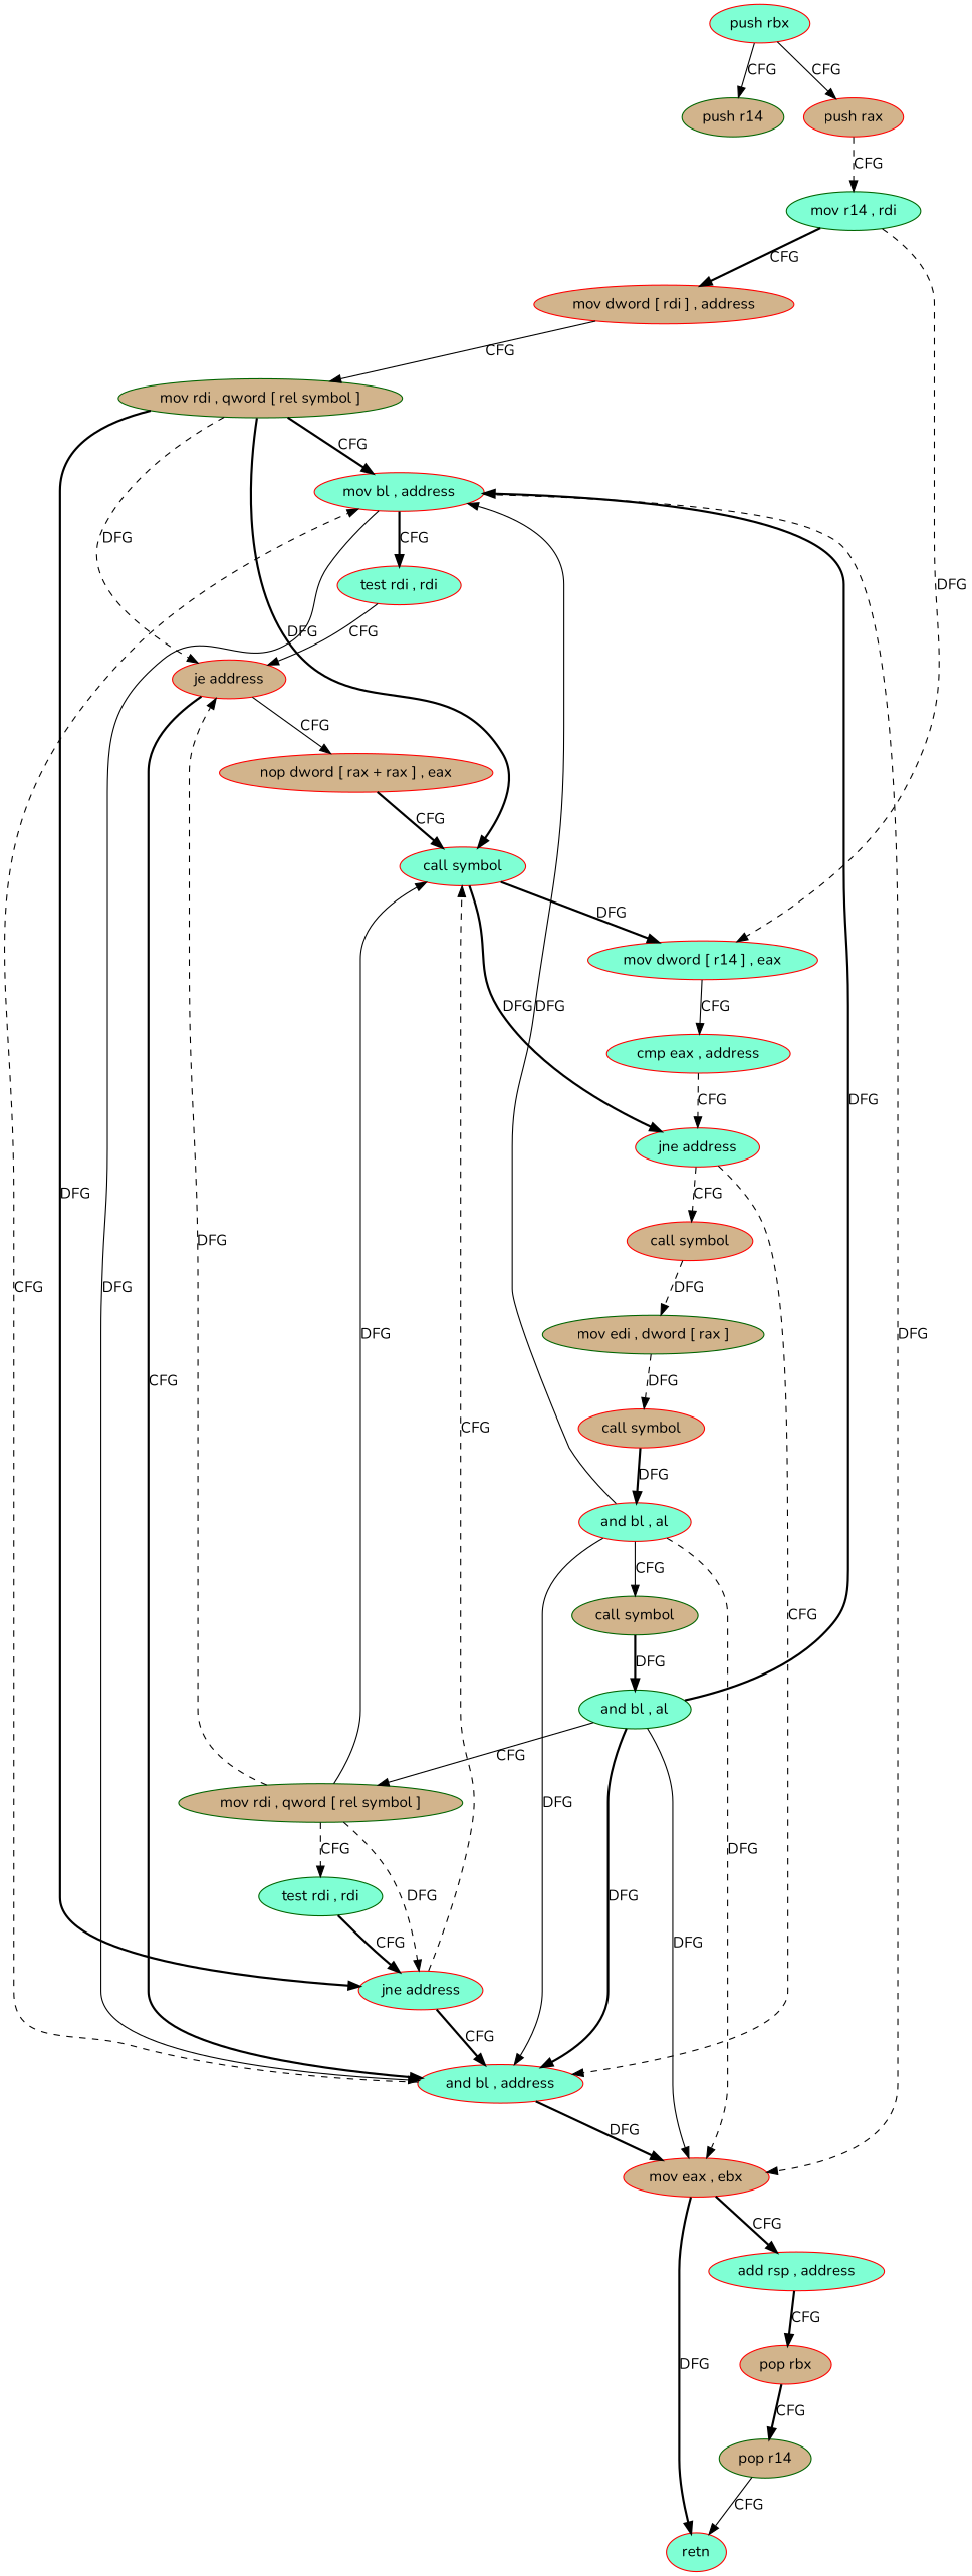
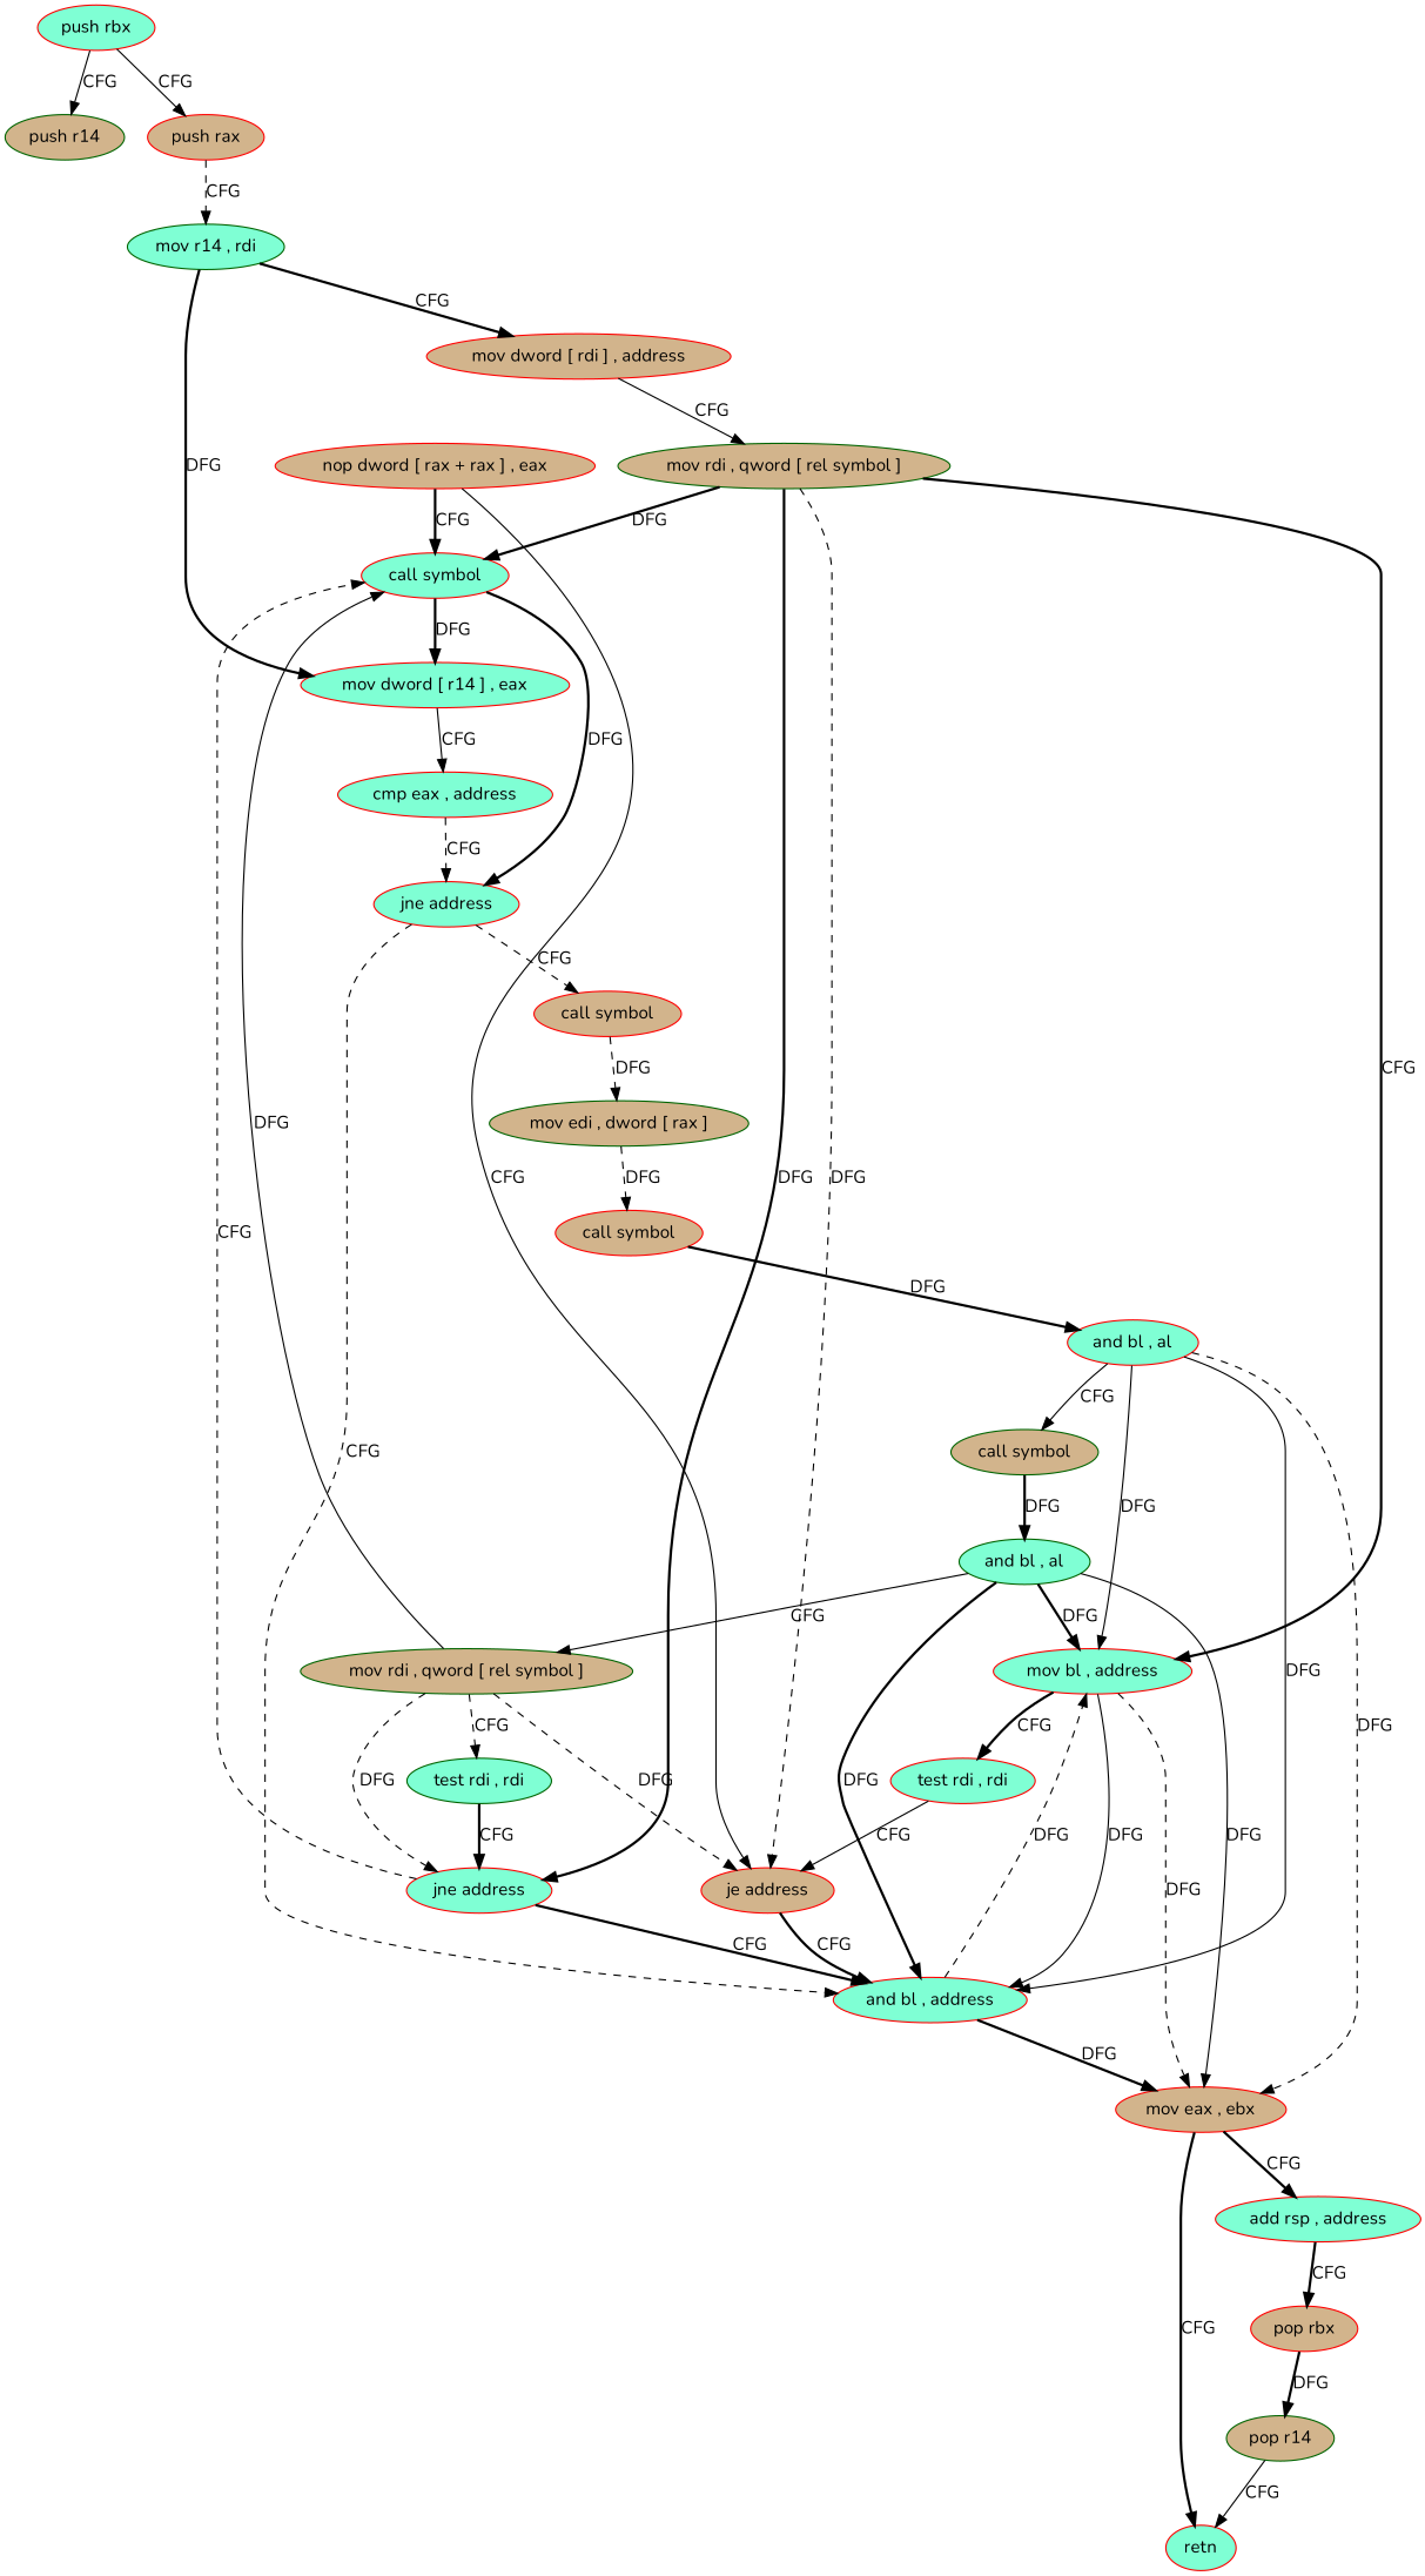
  digraph {
    fontname=Nunito
    node [color=red fillcolor=aquamarine fontname=Nunito style=filled]
    edge [fontname=Nunito style=bold]
    n1 [color=darkgreen fillcolor=tan label="push r14"]
    n2 [label="push rbx"]
    n3 [fillcolor=tan label="push rax"]
    n4 [color=darkgreen label="mov r14 , rdi"]
    n5 [fillcolor=tan label="mov dword [ rdi ] , address"]
    n6 [label="mov dword [ r14 ] , eax"]
    n7 [color=darkgreen fillcolor=tan label="mov rdi , qword [ rel symbol ]"]
    n8 [label="cmp eax , address"]
    n9 [label="mov bl , address"]
    n10 [fillcolor=tan label="je address"]
    n11 [label="call symbol"]
    n12 [label="jne address"]
    n13 [label="test rdi , rdi"]
    n14 [label="and bl , address"]
    n15 [fillcolor=tan label="mov eax , ebx"]
    n16 [fillcolor=tan label="nop dword [ rax + rax ] , eax"]
    n17 [label="jne address"]
    n18 [label="add rsp , address"]
    n19 [label=retn]
    n20 [fillcolor=tan label="pop rbx"]
    n21 [color=darkgreen fillcolor=tan label="pop r14"]
    n22 [fillcolor=tan label="call symbol"]
    n23 [color=darkgreen fillcolor=tan label="mov edi , dword [ rax ]"]
    n24 [fillcolor=tan label="call symbol"]
    n25 [label="and bl , al"]
    n26 [color=darkgreen fillcolor=tan label="call symbol"]
    n27 [color=darkgreen label="and bl , al"]
    n28 [color=darkgreen fillcolor=tan label="mov rdi , qword [ rel symbol ]"]
    n29 [color=darkgreen label="test rdi , rdi"]
    n2 -> n1 [label=CFG style=solid]
    n2 -> n3 [label=CFG style=solid]
    n3 -> n4 [label=CFG style=dashed]
    n4 -> n5 [label=CFG]
-   n4 -> n6 [label=DFG style=dashed]
+   n4 -> n6 [label=DFG]
    n5 -> n7 [label=CFG style=solid]
    n6 -> n8 [label=CFG style=solid]
    n7 -> n9 [label=CFG]
    n7 -> n10 [label=DFG style=dashed]
    n7 -> n11 [label=DFG]
    n7 -> n12 [label=DFG]
    n8 -> n17 [label=CFG style=dashed]
    n9 -> n13 [label=CFG]
    n9 -> n14 [label=DFG style=solid]
    n9 -> n15 [label=DFG style=dashed]
    n10 -> n14 [label=CFG]
-   n10 -> n16 [label=CFG style=solid]
+   n16 -> n10 [label=CFG style=solid]
    n11 -> n6 [label=DFG]
    n11 -> n17 [label=DFG]
    n12 -> n11 [label=CFG style=dashed]
    n12 -> n14 [label=CFG]
    n13 -> n10 [label=CFG style=solid]
-   n14 -> n9 [label=CFG style=dashed]
+   n14 -> n9 [label=DFG style=dashed]
    n14 -> n15 [label=DFG]
    n15 -> n18 [label=CFG]
-   n15 -> n19 [label=DFG]
+   n15 -> n19 [label=CFG]
    n16 -> n11 [label=CFG]
    n17 -> n14 [label=CFG style=dashed]
    n17 -> n22 [label=CFG style=dashed]
    n18 -> n20 [label=CFG]
-   n20 -> n21 [label=CFG]
+   n20 -> n21 [label=DFG]
    n21 -> n19 [label=CFG style=solid]
    n22 -> n23 [label=DFG style=dashed]
    n23 -> n24 [label=DFG style=dashed]
    n24 -> n25 [label=DFG]
    n25 -> n9 [label=DFG style=solid]
    n25 -> n14 [label=DFG style=solid]
    n25 -> n15 [label=DFG style=dashed]
    n25 -> n26 [label=CFG style=solid]
    n26 -> n27 [label=DFG]
    n27 -> n9 [label=DFG]
    n27 -> n14 [label=DFG]
    n27 -> n15 [label=DFG style=solid]
    n27 -> n28 [label=CFG style=solid]
    n28 -> n10 [label=DFG style=dashed]
    n28 -> n11 [label=DFG style=solid]
    n28 -> n12 [label=DFG style=dashed]
    n28 -> n29 [label=CFG style=dashed]
    n29 -> n12 [label=CFG]
  }
